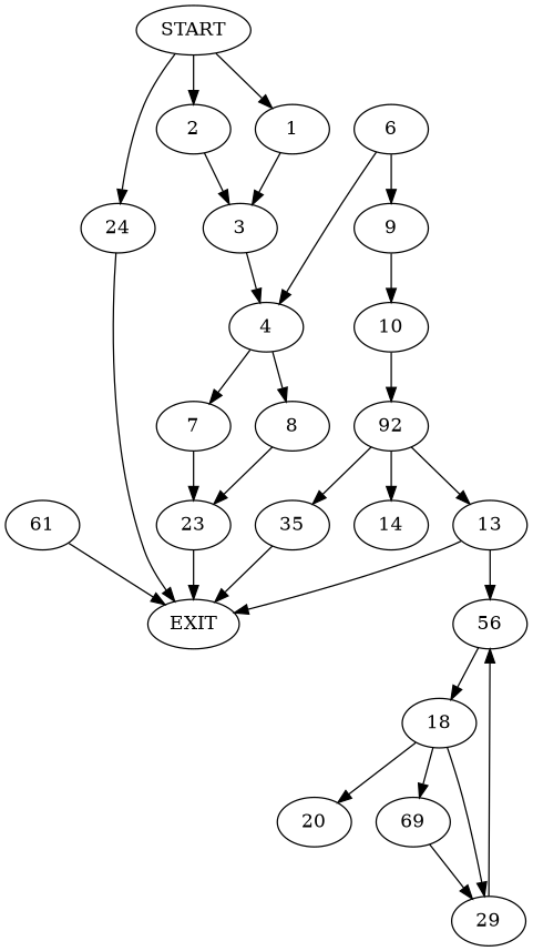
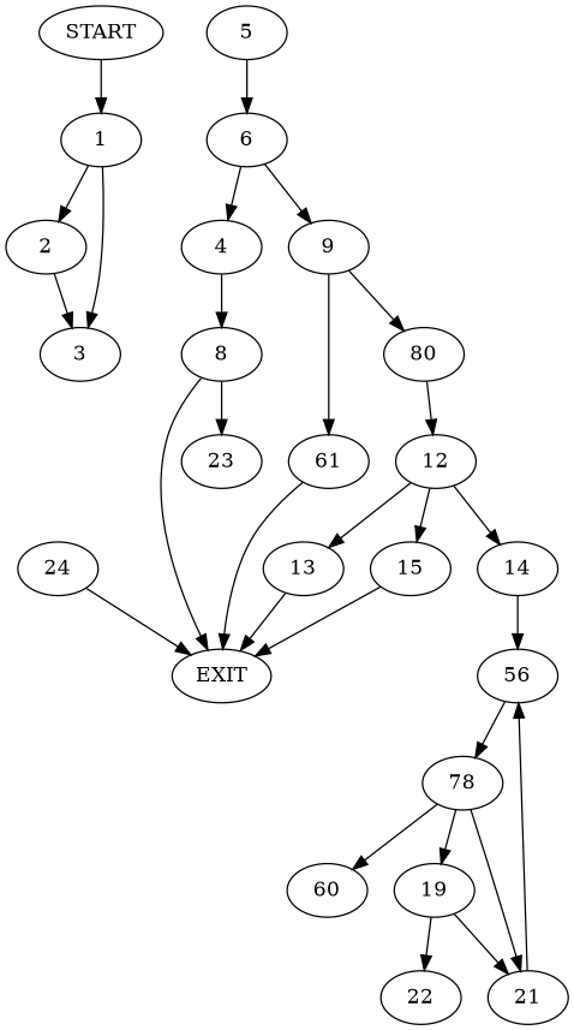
  digraph {
    n1 [label=START]
    1
    24
    2
    3
    n6 [label=EXIT]
    4
-   7
    8
+   5
    6
    23
    9
-   10
+   10 [label=80]
    n15 [label=61]
-   12 [label=92]
+   12
    13
    14
-   15 [label=35]
+   15
    n20 [label=56]
-   18
-   19 [label=69]
-   20
-   21 [label=29]
+   18 [label=78]
+   19
+   20 [label=60]
+   21
+   22
    n1 -> 1
-   n1 -> 24
-   n1 -> 2
+   1 -> 2
    1 -> 3
    24 -> n6
    2 -> 3
-   3 -> 4
-   4 -> 7
    4 -> 8
-   7 -> 23
    8 -> 23
+   5 -> 6
    6 -> 4
    6 -> 9
-   23 -> n6
+   8 -> n6
    9 -> 10
+   9 -> n15
    10 -> 12
    n15 -> n6
    12 -> 13
    12 -> 14
    12 -> 15
    13 -> n6
-   13 -> n20
+   14 -> n20
    15 -> n6
    n20 -> 18
    18 -> 19
    18 -> 20
    18 -> 21
    19 -> 21
+   19 -> 22
    21 -> n20
  }
